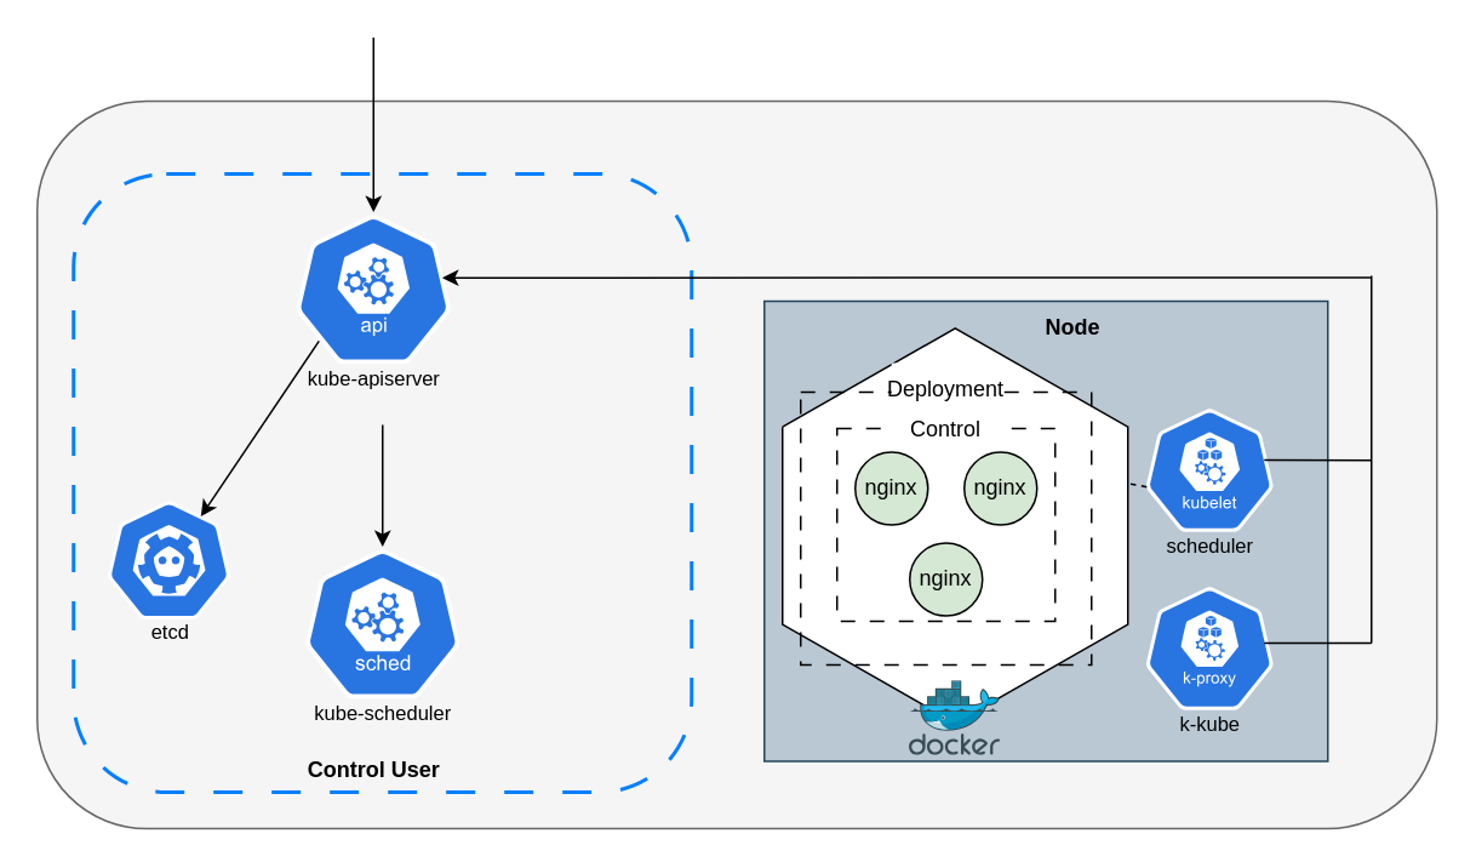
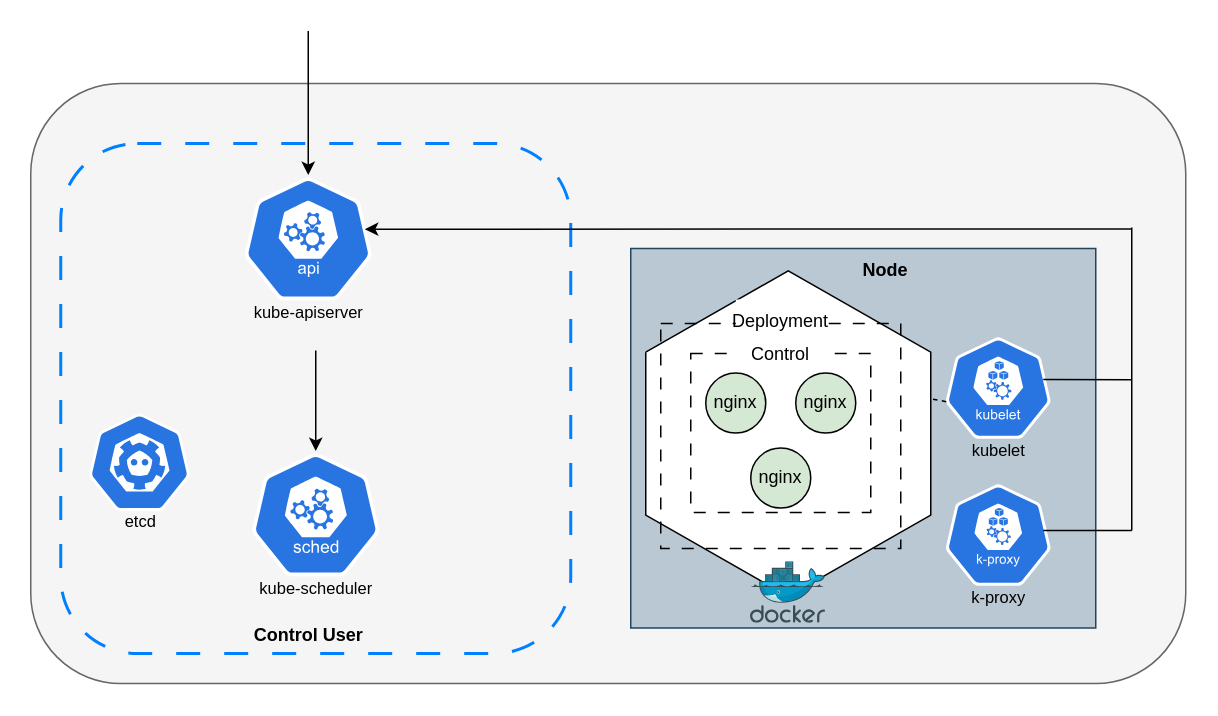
  <mxCell id="0" />
  <mxCell id="1" parent="0" />
  <mxCell id="2" value="" style="rounded=1;whiteSpace=wrap;html=1;strokeColor=#666666;fillColor=#f5f5f5;glass=0;shadow=0;fontColor=#333333;" parent="1" vertex="1"><mxGeometry x="20" y="55" width="770" height="400" as="geometry" /></mxCell>
  <mxCell id="3" value="" style="rounded=1;whiteSpace=wrap;html=1;fillColor=none;fontColor=#333333;strokeColor=#007FFF;dashed=1;dashPattern=8 8;strokeWidth=2;" parent="1" vertex="1"><mxGeometry x="40" y="95" width="340" height="340" as="geometry" /></mxCell>
  <mxCell id="4" value="&lt;font style=&quot;font-size: 11px;&quot;&gt;kube-apiserver&lt;/font&gt;" style="sketch=0;html=1;dashed=0;whitespace=wrap;fillColor=#2875E2;strokeColor=#ffffff;points=[[0.005,0.63,0],[0.1,0.2,0],[0.9,0.2,0],[0.5,0,0],[0.995,0.63,0],[0.72,0.99,0],[0.5,1,0],[0.28,0.99,0]];verticalLabelPosition=bottom;align=center;verticalAlign=top;shape=mxgraph.kubernetes.icon;prIcon=api;spacing=-6;fontSize=13;" parent="1" vertex="1"><mxGeometry x="162.5" y="116" width="85" height="85" as="geometry" /></mxCell>
  <mxCell id="5" value="&lt;font style=&quot;font-size: 11px;&quot;&gt;etcd&lt;/font&gt;" style="sketch=0;html=1;dashed=0;whitespace=wrap;fillColor=#2875E2;strokeColor=#ffffff;points=[[0.005,0.63,0],[0.1,0.2,0],[0.9,0.2,0],[0.5,0,0],[0.995,0.63,0],[0.72,0.99,0],[0.5,1,0],[0.28,0.99,0]];verticalLabelPosition=bottom;align=center;verticalAlign=top;shape=mxgraph.kubernetes.icon;prIcon=etcd;fontSize=13;spacing=-6;" parent="1" vertex="1"><mxGeometry x="50" y="275" width="85" height="65" as="geometry" /></mxCell>
  <mxCell id="6" value="&lt;font style=&quot;font-size: 11px;&quot;&gt;kube-scheduler&lt;/font&gt;" style="sketch=0;html=1;dashed=0;whitespace=wrap;fillColor=#2875E2;strokeColor=#ffffff;points=[[0.005,0.63,0],[0.1,0.2,0],[0.9,0.2,0],[0.5,0,0],[0.995,0.63,0],[0.72,0.99,0],[0.5,1,0],[0.28,0.99,0]];verticalLabelPosition=bottom;align=center;verticalAlign=top;shape=mxgraph.kubernetes.icon;prIcon=sched;fontSize=13;spacing=-6;" parent="1" vertex="1"><mxGeometry x="167.5" y="300" width="85" height="85" as="geometry" /></mxCell>
- <mxCell id="7" value="" style="endArrow=classic;html=1;rounded=0;exitX=0.147;exitY=0.835;exitDx=0;exitDy=0;exitPerimeter=0;entryX=0.706;entryY=0.129;entryDx=0;entryDy=0;entryPerimeter=0;" parent="1" source="4" target="5" edge="1"><mxGeometry width="50" height="50" relative="1" as="geometry"><mxPoint x="430" y="335" as="sourcePoint" /><mxPoint x="480" y="285" as="targetPoint" /></mxGeometry></mxCell>
  <mxCell id="8" value="" style="endArrow=classic;html=1;rounded=0;exitX=0.5;exitY=0.406;exitDx=0;exitDy=0;exitPerimeter=0;" parent="1" source="3" target="6" edge="1"><mxGeometry width="50" height="50" relative="1" as="geometry"><mxPoint x="205" y="245" as="sourcePoint" /><mxPoint x="140" y="296" as="targetPoint" /></mxGeometry></mxCell>
  <mxCell id="9" value="" style="endArrow=classic;html=1;rounded=0;exitX=0.5;exitY=1;exitDx=0;exitDy=0;exitPerimeter=0;" parent="1" target="4" edge="1"><mxGeometry width="50" height="50" relative="1" as="geometry"><mxPoint x="205" y="20" as="sourcePoint" /><mxPoint x="340" y="-15" as="targetPoint" /></mxGeometry></mxCell>
  <mxCell id="10" value="" style="endArrow=classic;html=1;rounded=0;entryX=0.944;entryY=0.425;entryDx=0;entryDy=0;entryPerimeter=0;" parent="1" target="4" edge="1"><mxGeometry width="50" height="50" relative="1" as="geometry"><mxPoint x="754" y="152" as="sourcePoint" /><mxPoint x="680" y="275" as="targetPoint" /></mxGeometry></mxCell>
  <mxCell id="11" value="&lt;b&gt;Control User&lt;/b&gt;" style="text;html=1;strokeColor=none;fillColor=none;align=center;verticalAlign=middle;whiteSpace=wrap;rounded=0;" parent="1" vertex="1"><mxGeometry x="146.5" y="408" width="117" height="30" as="geometry" /></mxCell>
  <mxCell id="12" value="" style="rounded=0;whiteSpace=wrap;html=1;fillColor=#bac8d3;strokeColor=#23445d;" parent="1" vertex="1"><mxGeometry x="420" y="165" width="310" height="253" as="geometry" /></mxCell>
  <mxCell id="13" value="&lt;b&gt;Node&lt;/b&gt;" style="text;html=1;strokeColor=none;fillColor=none;align=center;verticalAlign=middle;whiteSpace=wrap;rounded=0;" parent="1" vertex="1"><mxGeometry x="560" y="165" width="60" height="30" as="geometry" /></mxCell>
- <mxCell id="14" value="scheduler" style="sketch=0;html=1;dashed=0;whitespace=wrap;fillColor=#2875E2;strokeColor=#ffffff;points=[[0.005,0.63,0],[0.1,0.2,0],[0.9,0.2,0],[0.5,0,0],[0.995,0.63,0],[0.72,0.99,0],[0.5,1,0],[0.28,0.99,0]];verticalLabelPosition=bottom;align=center;verticalAlign=top;shape=mxgraph.kubernetes.icon;prIcon=kubelet;spacing=-4;fontSize=11;" parent="1" vertex="1"><mxGeometry x="630" y="223" width="70" height="70" as="geometry" /></mxCell>
- <mxCell id="15" value="k-kube" style="sketch=0;html=1;dashed=0;whitespace=wrap;fillColor=#2875E2;strokeColor=#ffffff;points=[[0.005,0.63,0],[0.1,0.2,0],[0.9,0.2,0],[0.5,0,0],[0.995,0.63,0],[0.72,0.99,0],[0.5,1,0],[0.28,0.99,0]];verticalLabelPosition=bottom;align=center;verticalAlign=top;shape=mxgraph.kubernetes.icon;prIcon=k_proxy;fontSize=11;spacing=-4;" parent="1" vertex="1"><mxGeometry x="630" y="321" width="70" height="70" as="geometry" /></mxCell>
+ <mxCell id="14" value="kubelet" style="sketch=0;html=1;dashed=0;whitespace=wrap;fillColor=#2875E2;strokeColor=#ffffff;points=[[0.005,0.63,0],[0.1,0.2,0],[0.9,0.2,0],[0.5,0,0],[0.995,0.63,0],[0.72,0.99,0],[0.5,1,0],[0.28,0.99,0]];verticalLabelPosition=bottom;align=center;verticalAlign=top;shape=mxgraph.kubernetes.icon;prIcon=kubelet;spacing=-4;fontSize=11;" parent="1" vertex="1"><mxGeometry x="630" y="223" width="70" height="70" as="geometry" /></mxCell>
+ <mxCell id="15" value="k-proxy" style="sketch=0;html=1;dashed=0;whitespace=wrap;fillColor=#2875E2;strokeColor=#ffffff;points=[[0.005,0.63,0],[0.1,0.2,0],[0.9,0.2,0],[0.5,0,0],[0.995,0.63,0],[0.72,0.99,0],[0.5,1,0],[0.28,0.99,0]];verticalLabelPosition=bottom;align=center;verticalAlign=top;shape=mxgraph.kubernetes.icon;prIcon=k_proxy;fontSize=11;spacing=-4;" parent="1" vertex="1"><mxGeometry x="630" y="321" width="70" height="70" as="geometry" /></mxCell>
  <mxCell id="16" value="" style="endArrow=none;html=1;rounded=0;entryX=0.971;entryY=0.471;entryDx=0;entryDy=0;entryPerimeter=0;" parent="1" edge="1"><mxGeometry width="50" height="50" relative="1" as="geometry"><mxPoint x="754.03" y="252.44" as="sourcePoint" /><mxPoint x="695" y="252.41" as="targetPoint" /></mxGeometry></mxCell>
  <mxCell id="17" value="" style="endArrow=none;html=1;rounded=0;entryX=0.971;entryY=0.471;entryDx=0;entryDy=0;entryPerimeter=0;" parent="1" edge="1"><mxGeometry width="50" height="50" relative="1" as="geometry"><mxPoint x="754" y="353" as="sourcePoint" /><mxPoint x="695" y="353" as="targetPoint" /></mxGeometry></mxCell>
  <mxCell id="18" value="" style="endArrow=none;html=1;rounded=0;jumpSize=9;" parent="1" edge="1"><mxGeometry width="50" height="50" relative="1" as="geometry"><mxPoint x="754" y="353" as="sourcePoint" /><mxPoint x="754" y="151" as="targetPoint" /></mxGeometry></mxCell>
  <mxCell id="19" value="" style="verticalLabelPosition=bottom;verticalAlign=top;html=1;shape=mxgraph.basic.polygon;polyCoords=[[0,0.25],[0.5,0],[1,0.25],[1,0.75],[0.5,1],[0,0.75],[0,0.25]];polyline=1;fillColor=default;perimeter=rectanglePerimeter;" parent="1" vertex="1"><mxGeometry x="430" y="179.85" width="190" height="217.15" as="geometry" /></mxCell>
  <mxCell id="20" value="" style="image;sketch=0;aspect=fixed;html=1;points=[];align=center;fontSize=12;image=img/lib/mscae/Docker.svg;" parent="1" vertex="1"><mxGeometry x="500" y="374" width="50" height="41" as="geometry" /></mxCell>
  <mxCell id="21" value="" style="endArrow=none;dashed=1;html=1;rounded=0;entryX=1.007;entryY=0.394;entryDx=0;entryDy=0;entryPerimeter=0;exitX=0.005;exitY=0.63;exitDx=0;exitDy=0;exitPerimeter=0;" parent="1" source="14" target="19" edge="1"><mxGeometry width="50" height="50" relative="1" as="geometry"><mxPoint x="720" y="233" as="sourcePoint" /><mxPoint x="770" y="183" as="targetPoint" /></mxGeometry></mxCell>
  <mxCell id="22" value="nginx" style="ellipse;whiteSpace=wrap;html=1;aspect=fixed;fillColor=#D5E8D4;" parent="1" vertex="1"><mxGeometry x="470" y="248" width="40" height="40" as="geometry" /></mxCell>
  <mxCell id="23" value="nginx" style="ellipse;whiteSpace=wrap;html=1;aspect=fixed;fillColor=#D5E8D4;" parent="1" vertex="1"><mxGeometry x="500" y="298" width="40" height="40" as="geometry" /></mxCell>
  <mxCell id="24" value="nginx" style="ellipse;whiteSpace=wrap;html=1;aspect=fixed;fillColor=#D5E8D4;" parent="1" vertex="1"><mxGeometry x="530" y="248" width="40" height="40" as="geometry" /></mxCell>
  <mxCell id="25" value="" style="rounded=0;whiteSpace=wrap;html=1;dashed=1;dashPattern=8 8;fillColor=none;" parent="1" vertex="1"><mxGeometry x="460" y="235" width="120" height="106" as="geometry" /></mxCell>
  <mxCell id="26" value="Control" style="text;html=1;strokeColor=none;fillColor=default;align=center;verticalAlign=middle;whiteSpace=wrap;rounded=0;" parent="1" vertex="1"><mxGeometry x="490" y="229" width="60" height="13" as="geometry" /></mxCell>
  <mxCell id="27" value="" style="rounded=0;whiteSpace=wrap;html=1;dashed=1;dashPattern=8 8;fillColor=none;" vertex="1" parent="1"><mxGeometry x="440" y="215" width="160" height="150" as="geometry" /></mxCell>
  <mxCell id="28" value="Deployment" style="text;html=1;strokeColor=none;fillColor=default;align=center;verticalAlign=middle;whiteSpace=wrap;rounded=0;" vertex="1" parent="1"><mxGeometry x="490" y="199" width="60" height="30" as="geometry" /></mxCell>
